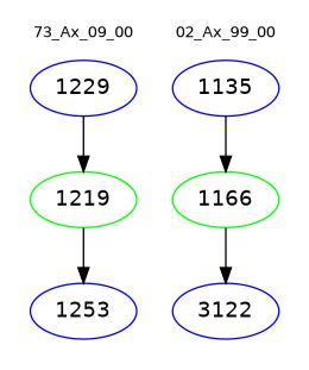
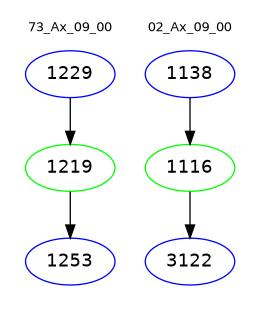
  digraph {
    fontname="DejaVu Sans"
    node [color=blue fontname="DejaVu Sans"]
    edge [color=black fontname="DejaVu Sans"]
    n1 [label=1229]
    n2 [color=green label=1219]
    n3 [label=1253]
-   n4 [label=1135]
-   n5 [color=green label=1166]
+   n4 [label=1138]
+   n5 [color=green label=1116]
    n6 [label=3122]
    subgraph cluster_1 {
      color=white
      fontsize=10
      label="73_Ax_09_00"
      n1
      n2
      n3
    }
    subgraph cluster_2 {
      color=white
      fontsize=10
-     label="02_Ax_99_00"
+     label="02_Ax_09_00"
      n4
      n5
      n6
    }
    n1 -> n2
    n2 -> n3
    n4 -> n5
    n5 -> n6
  }
